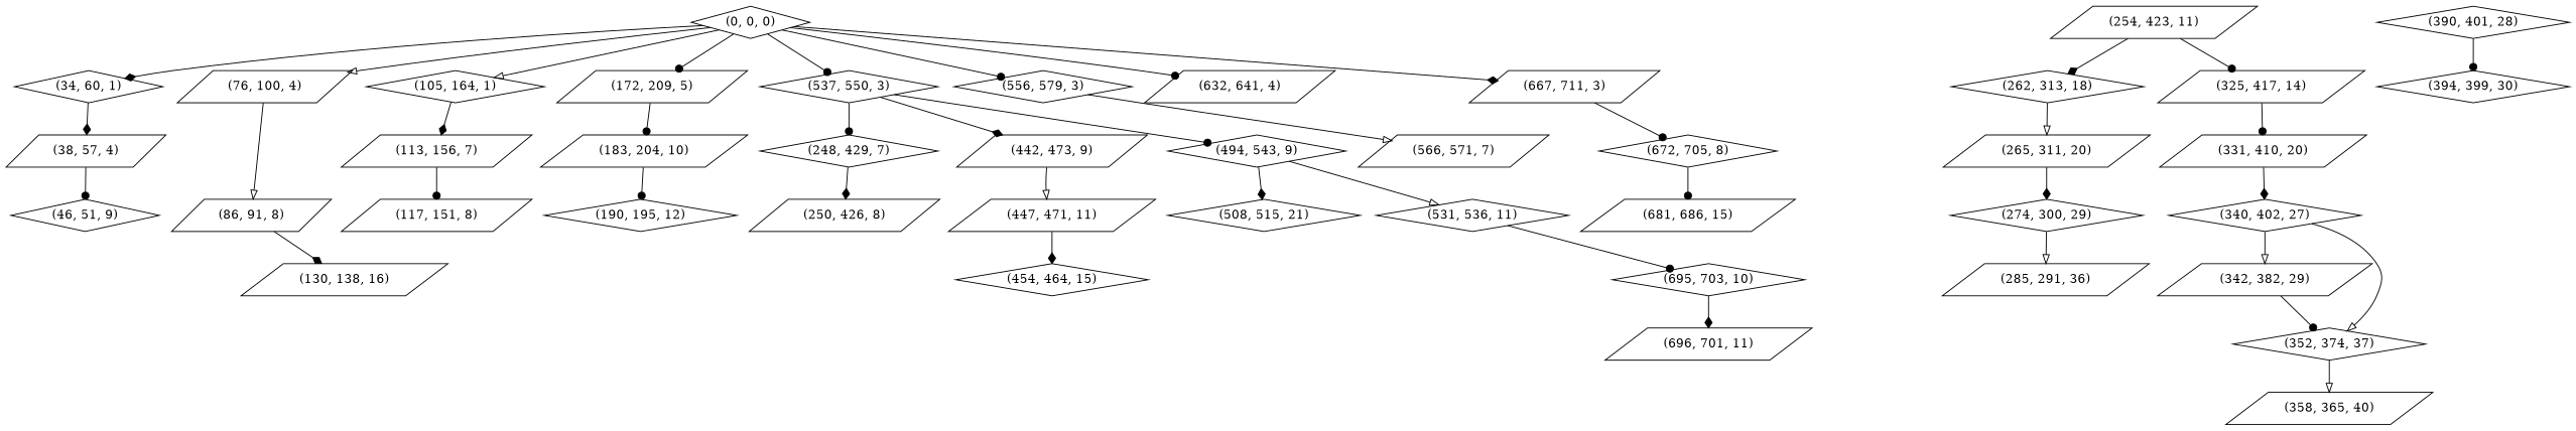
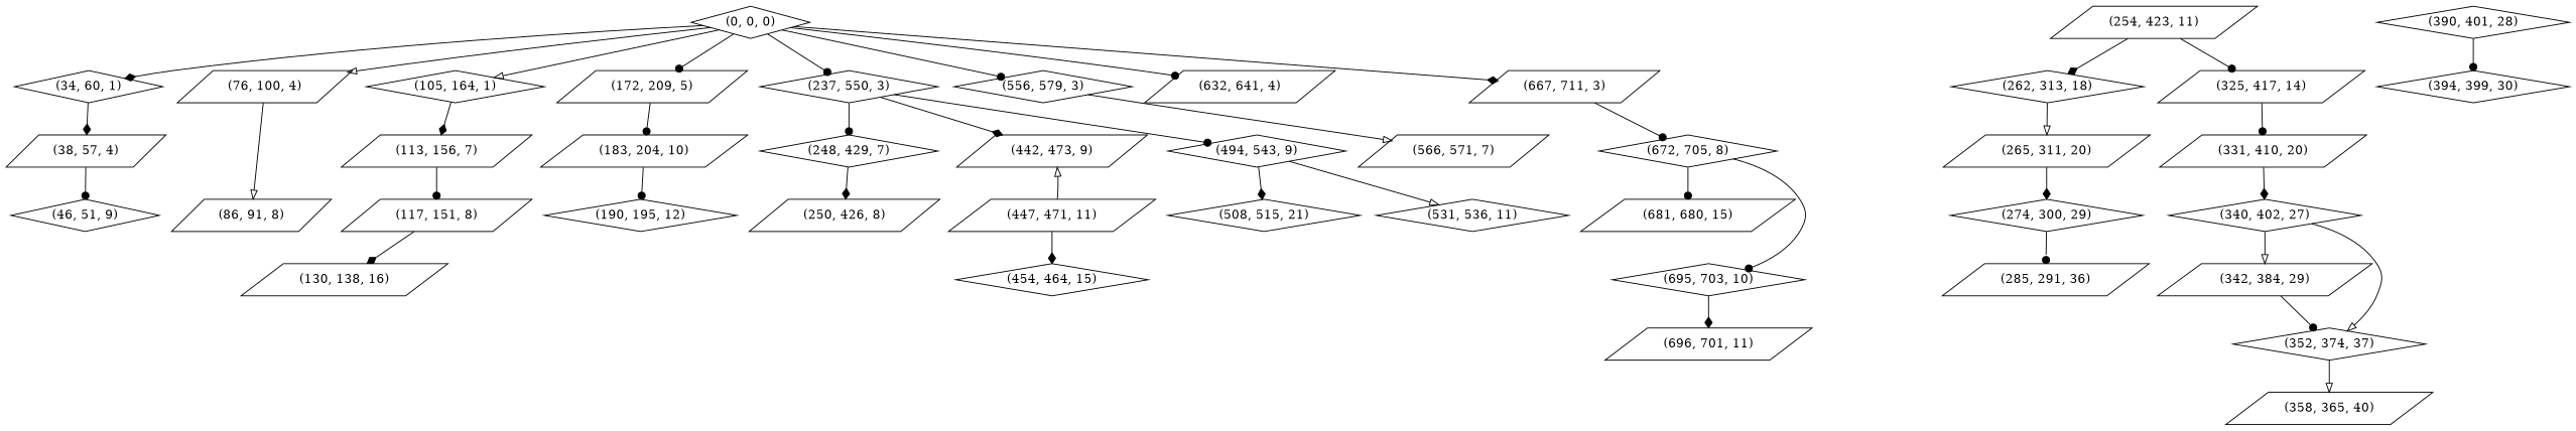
  digraph {
    node [shape=parallelogram]
    edge [arrowhead=dot]
    "(0, 0, 0)" [shape=diamond]
    "(34, 60, 1)" [shape=diamond]
    "(76, 100, 4)"
    "(105, 164, 1)" [shape=diamond]
    "(172, 209, 5)"
-   "(237, 550, 3)" [shape=diamond label="(537, 550, 3)"]
+   "(237, 550, 3)" [shape=diamond]
    "(556, 579, 3)" [shape=diamond]
    "(632, 641, 4)"
    "(667, 711, 3)"
    "(38, 57, 4)"
    "(86, 91, 8)"
    "(113, 156, 7)"
    "(183, 204, 10)"
    "(248, 429, 7)" [shape=diamond]
    "(442, 473, 9)"
    "(494, 543, 9)" [shape=diamond]
    "(566, 571, 7)"
    "(672, 705, 8)" [shape=diamond]
    "(46, 51, 9)" [shape=diamond]
    "(117, 151, 8)"
    "(130, 138, 16)"
    "(190, 195, 12)" [shape=diamond]
    "(250, 426, 8)"
    "(447, 471, 11)"
    "(508, 515, 21)" [shape=diamond]
    "(531, 536, 11)" [shape=diamond]
    "(262, 313, 18)" [shape=diamond]
    "(254, 423, 11)"
    "(325, 417, 14)"
    "(265, 311, 20)"
    "(331, 410, 20)"
    "(274, 300, 29)" [shape=diamond]
    "(285, 291, 36)"
    "(340, 402, 27)" [shape=diamond]
-   "(342, 384, 29)" [label="(342, 382, 29)"]
+   "(342, 384, 29)"
    "(352, 374, 37)" [shape=diamond]
    "(390, 401, 28)" [shape=diamond]
    "(394, 399, 30)" [shape=diamond]
    "(358, 365, 40)"
    "(454, 464, 15)" [shape=diamond]
-   "(681, 686, 15)"
+   "(681, 686, 15)" [label="(681, 680, 15)"]
    "(695, 703, 10)" [shape=diamond]
    "(696, 701, 11)"
    "(0, 0, 0)" -> "(34, 60, 1)" [arrowhead=diamond]
    "(0, 0, 0)" -> "(76, 100, 4)" [arrowhead=onormal]
    "(0, 0, 0)" -> "(105, 164, 1)" [arrowhead=onormal]
    "(0, 0, 0)" -> "(172, 209, 5)"
    "(0, 0, 0)" -> "(237, 550, 3)"
    "(0, 0, 0)" -> "(556, 579, 3)"
    "(0, 0, 0)" -> "(632, 641, 4)"
    "(0, 0, 0)" -> "(667, 711, 3)" [arrowhead=diamond]
    "(34, 60, 1)" -> "(38, 57, 4)" [arrowhead=diamond]
    "(76, 100, 4)" -> "(86, 91, 8)" [arrowhead=onormal]
    "(105, 164, 1)" -> "(113, 156, 7)" [arrowhead=diamond]
    "(172, 209, 5)" -> "(183, 204, 10)"
    "(237, 550, 3)" -> "(248, 429, 7)"
    "(237, 550, 3)" -> "(442, 473, 9)" [arrowhead=diamond]
    "(237, 550, 3)" -> "(494, 543, 9)"
    "(556, 579, 3)" -> "(566, 571, 7)" [arrowhead=onormal]
    "(667, 711, 3)" -> "(672, 705, 8)"
    "(38, 57, 4)" -> "(46, 51, 9)"
    "(113, 156, 7)" -> "(117, 151, 8)"
    "(183, 204, 10)" -> "(190, 195, 12)"
    "(248, 429, 7)" -> "(250, 426, 8)" [arrowhead=diamond]
-   "(442, 473, 9)" -> "(447, 471, 11)" [arrowhead=onormal]
+   "(447, 471, 11)" -> "(442, 473, 9)" [arrowhead=onormal]
    "(494, 543, 9)" -> "(508, 515, 21)" [arrowhead=diamond]
    "(494, 543, 9)" -> "(531, 536, 11)" [arrowhead=onormal]
    "(672, 705, 8)" -> "(681, 686, 15)"
-   "(531, 536, 11)" -> "(695, 703, 10)"
-   "(86, 91, 8)" -> "(130, 138, 16)" [arrowhead=diamond]
+   "(672, 705, 8)" -> "(695, 703, 10)"
+   "(117, 151, 8)" -> "(130, 138, 16)" [arrowhead=diamond]
    "(447, 471, 11)" -> "(454, 464, 15)" [arrowhead=diamond]
    "(262, 313, 18)" -> "(265, 311, 20)" [arrowhead=onormal]
    "(254, 423, 11)" -> "(262, 313, 18)" [arrowhead=diamond]
    "(254, 423, 11)" -> "(325, 417, 14)"
    "(325, 417, 14)" -> "(331, 410, 20)"
    "(265, 311, 20)" -> "(274, 300, 29)" [arrowhead=diamond]
    "(331, 410, 20)" -> "(340, 402, 27)" [arrowhead=diamond]
-   "(274, 300, 29)" -> "(285, 291, 36)" [arrowhead=onormal]
+   "(274, 300, 29)" -> "(285, 291, 36)"
    "(340, 402, 27)" -> "(342, 384, 29)" [arrowhead=onormal]
    "(340, 402, 27)" -> "(352, 374, 37)" [arrowhead=onormal]
    "(342, 384, 29)" -> "(352, 374, 37)"
    "(352, 374, 37)" -> "(358, 365, 40)" [arrowhead=onormal]
    "(390, 401, 28)" -> "(394, 399, 30)"
    "(695, 703, 10)" -> "(696, 701, 11)" [arrowhead=diamond]
  }
